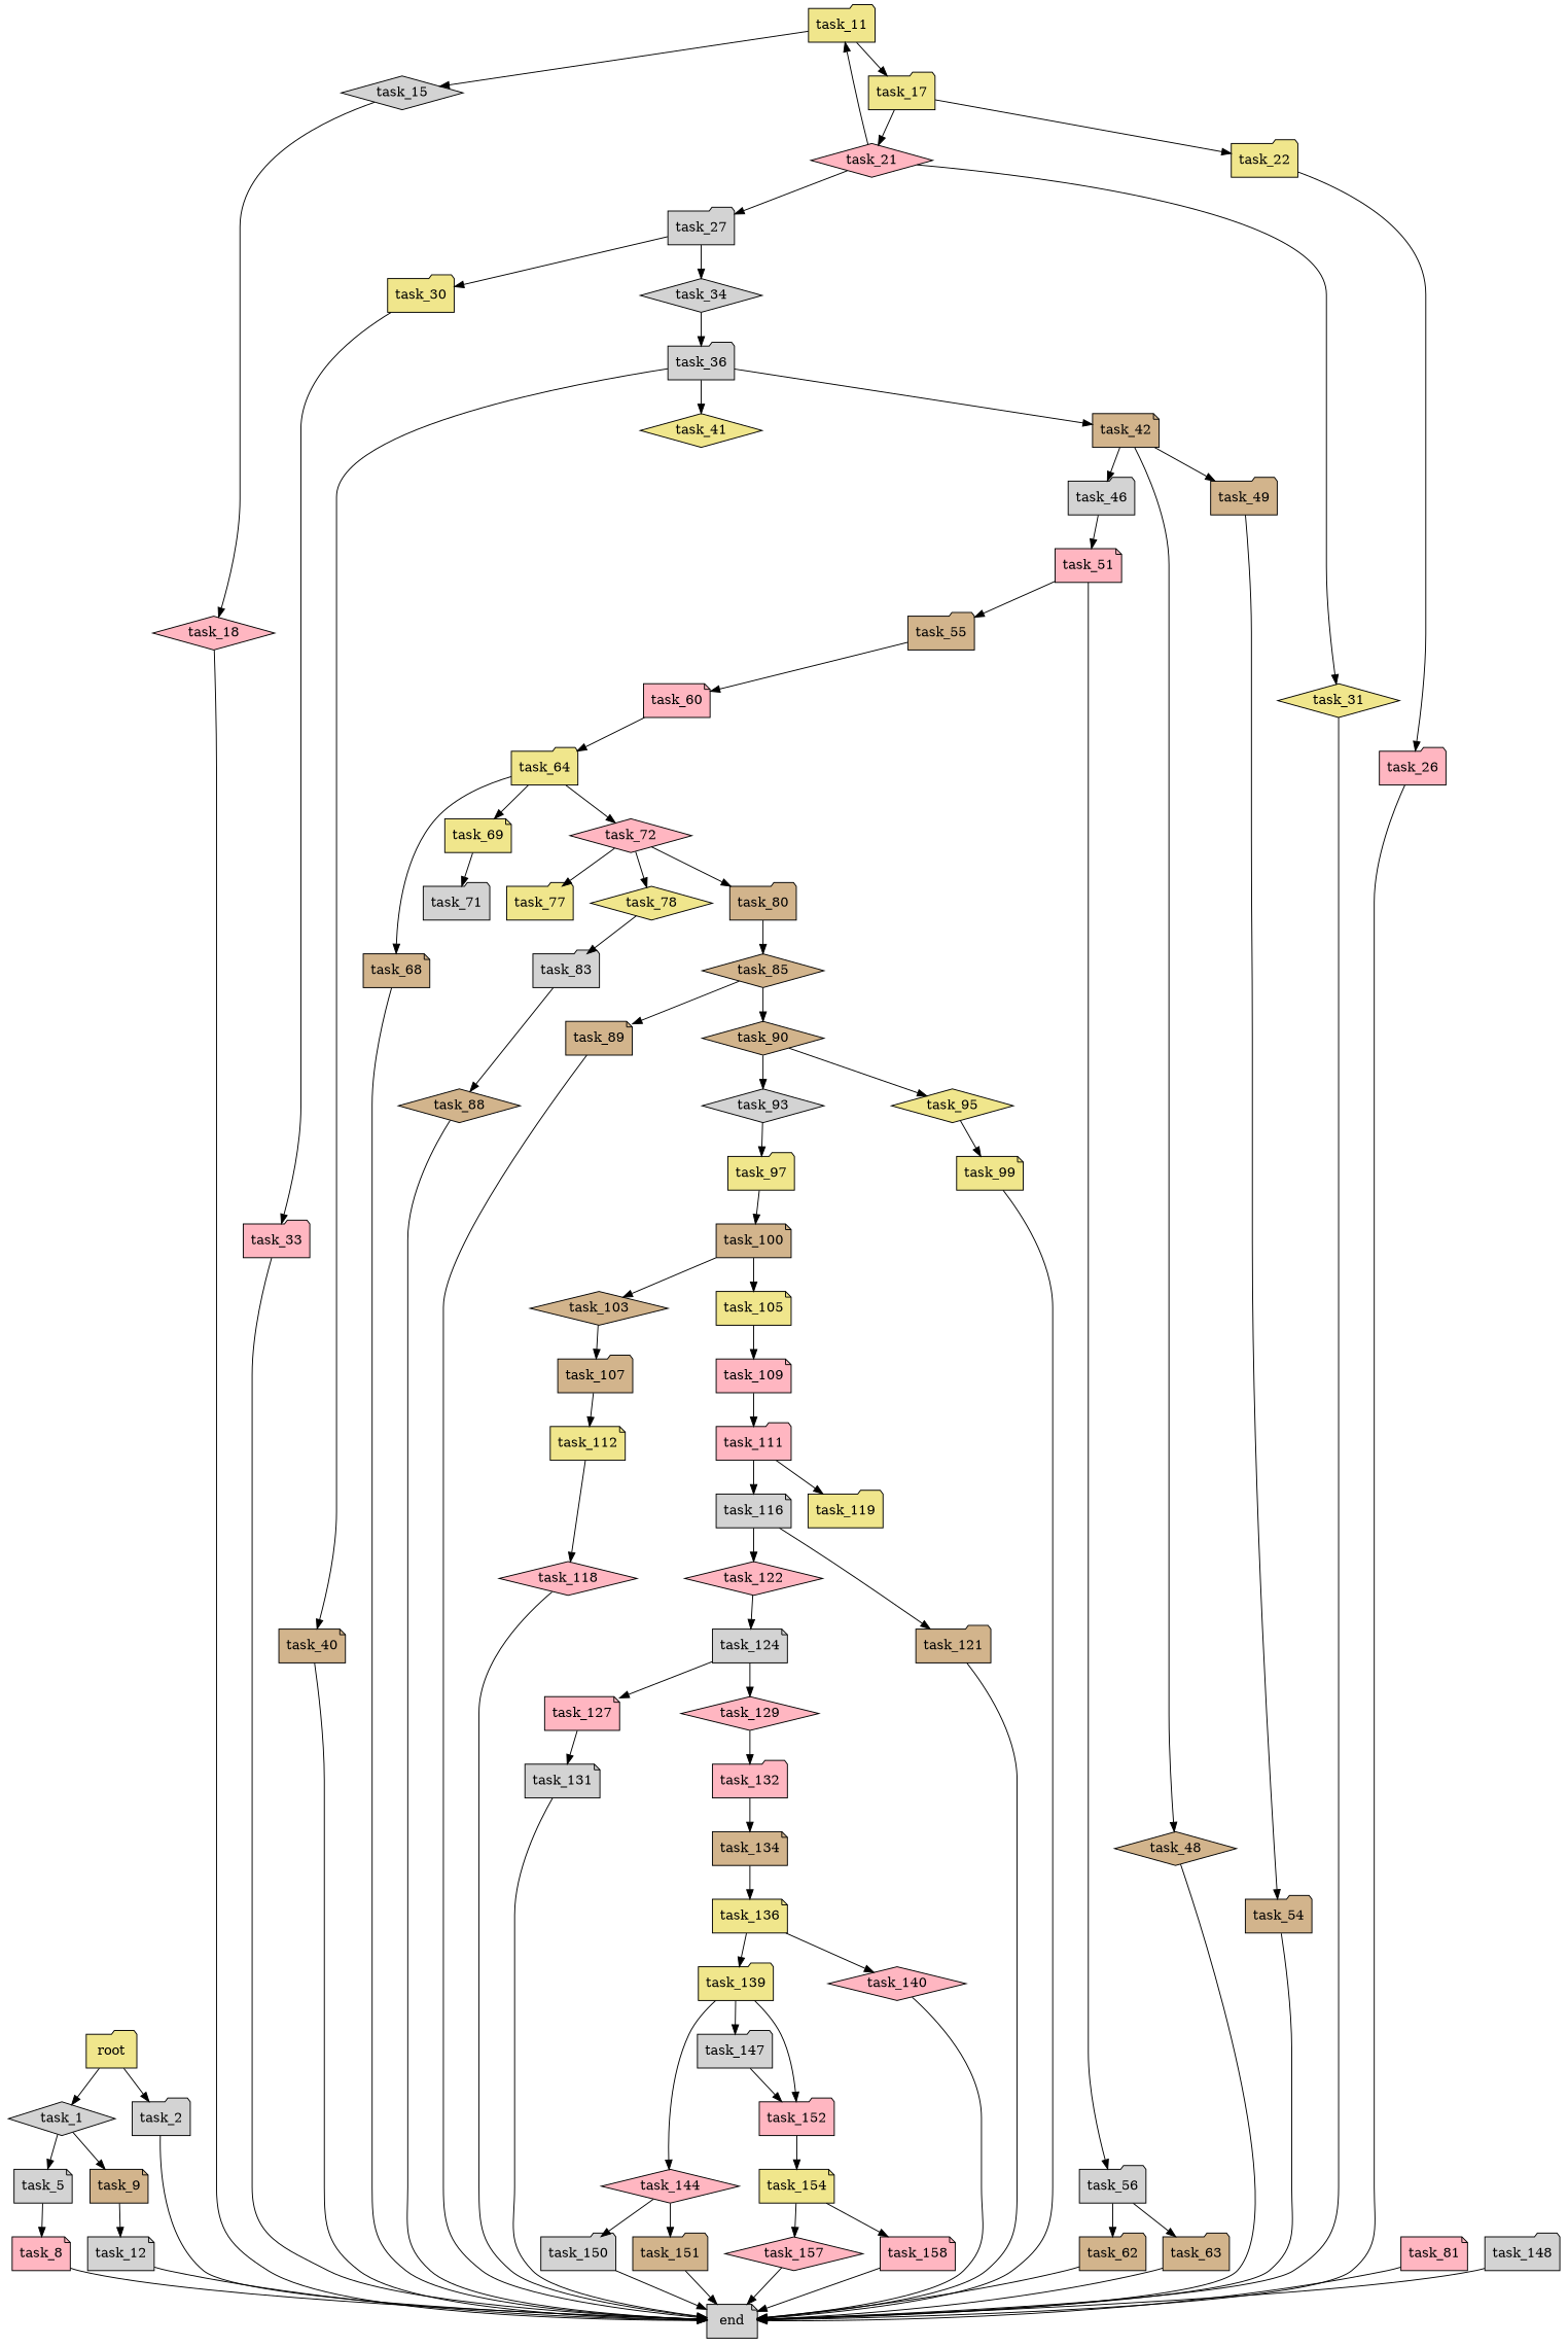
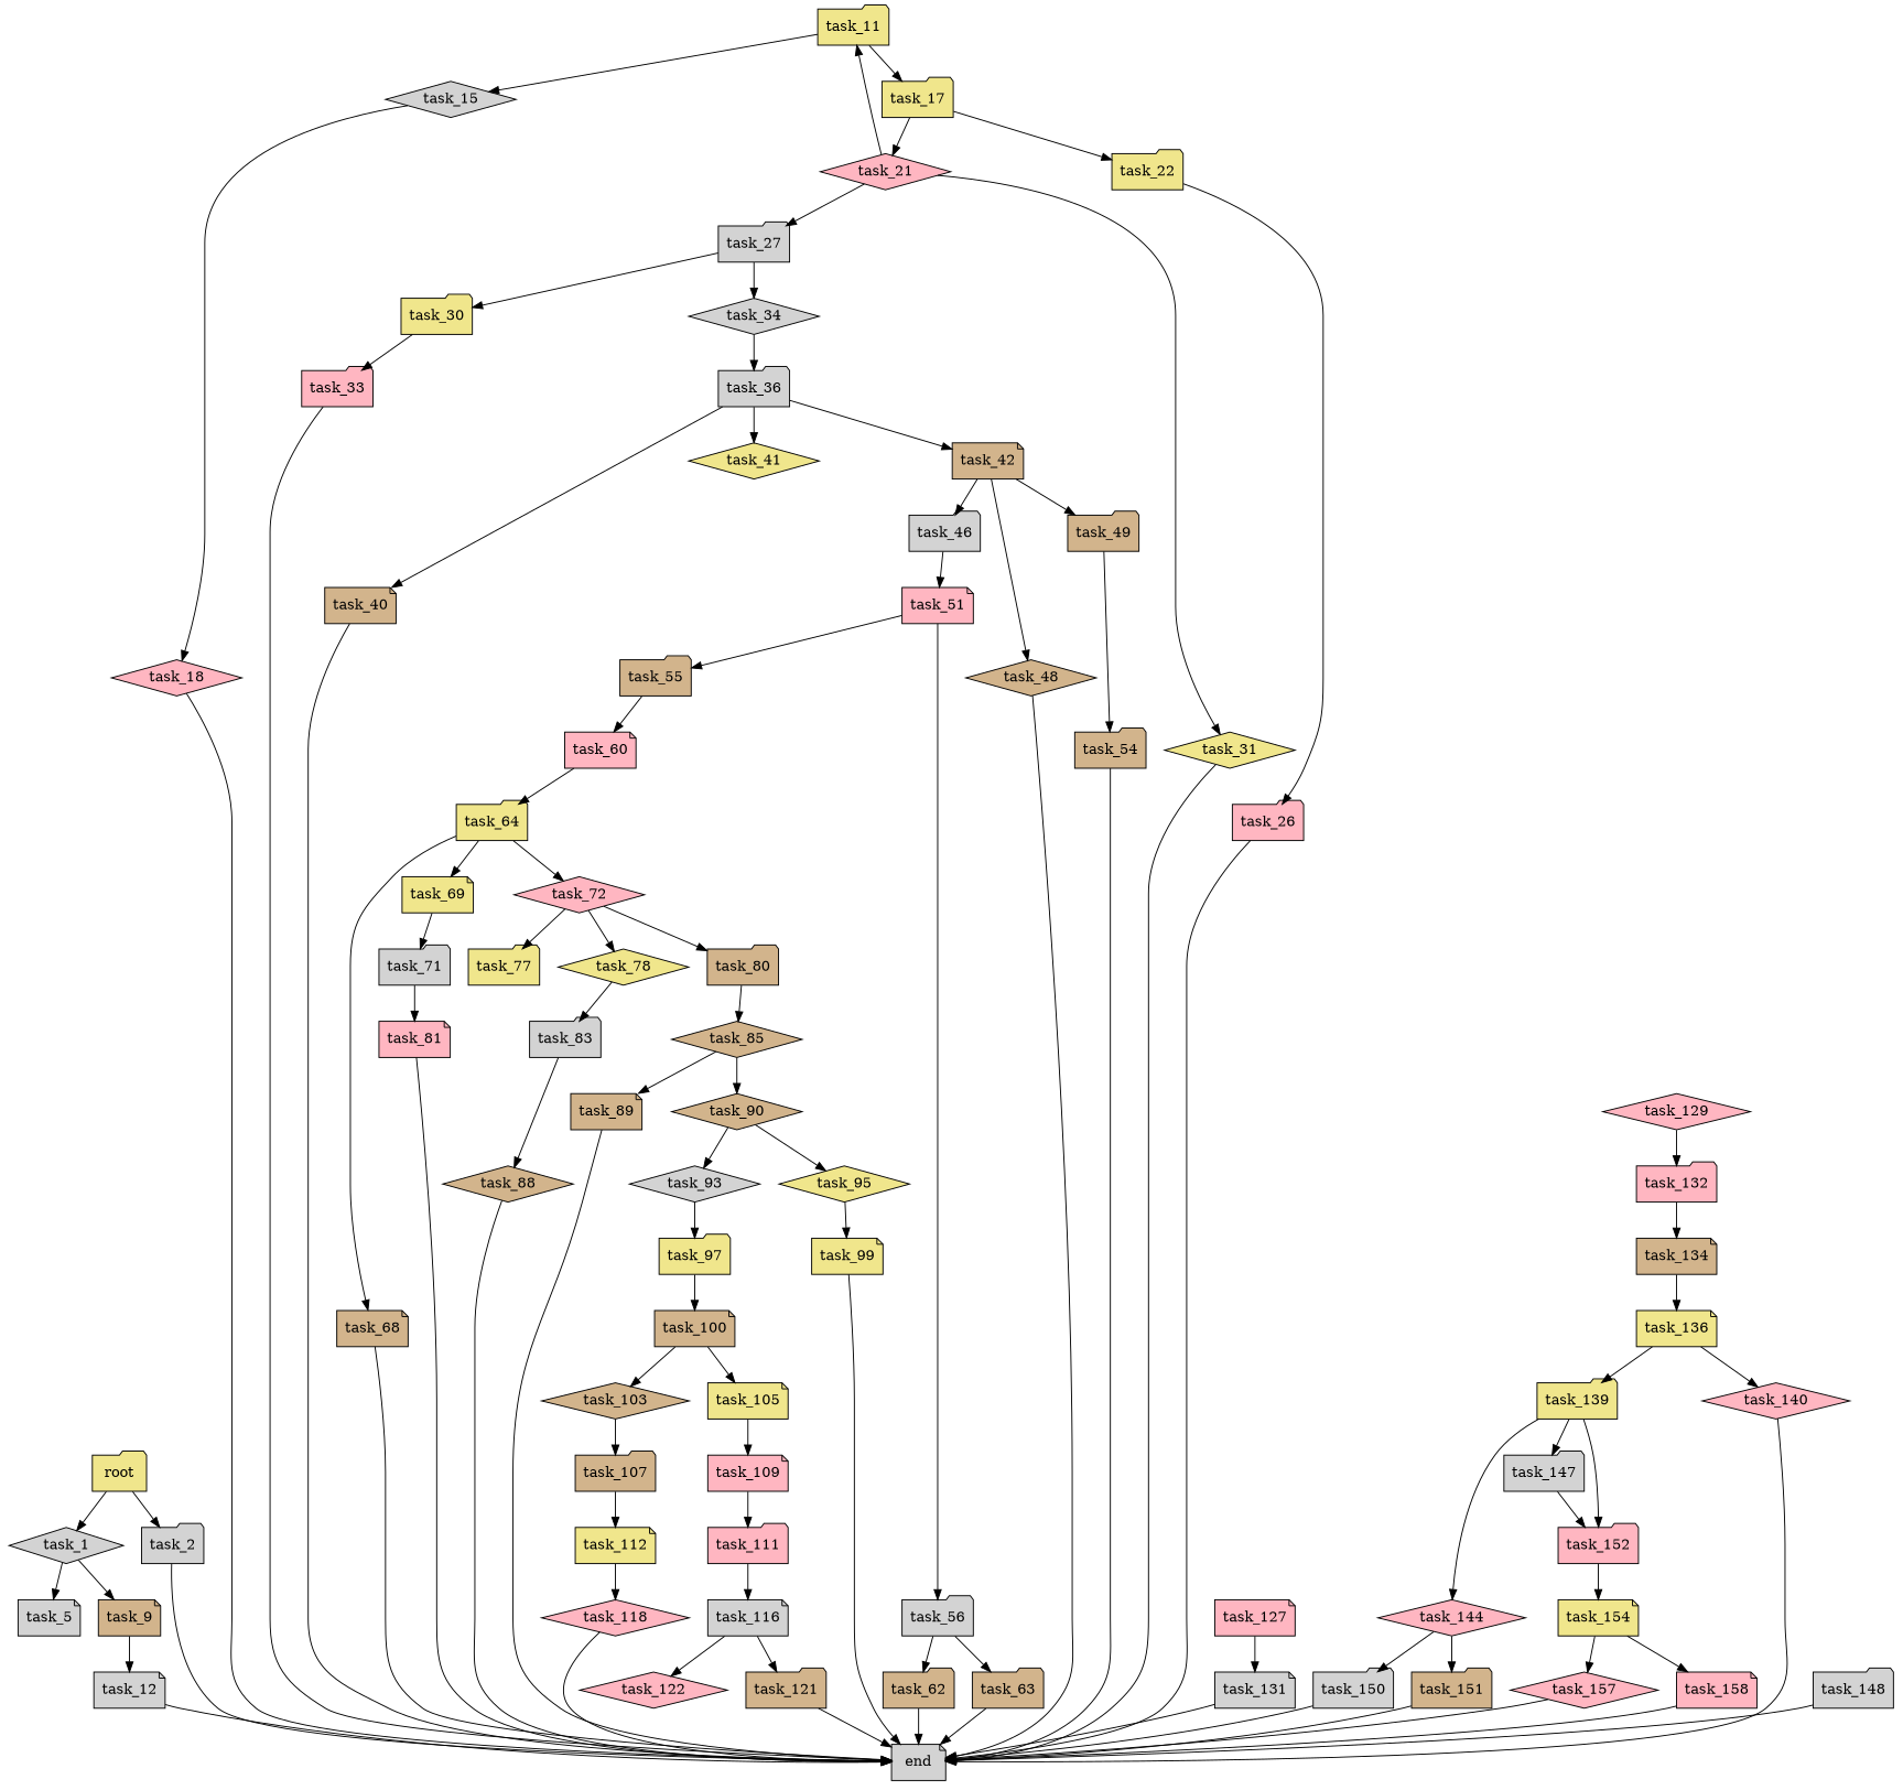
  digraph {
    node [fillcolor=tan shape=folder style=filled]
    root [fillcolor=khaki]
    task_1 [fillcolor=lightgrey shape=diamond]
    task_2 [fillcolor=lightgrey]
    task_5 [fillcolor=lightgrey shape=note]
    task_9 [shape=note]
    end [fillcolor=lightgrey shape=note]
-   task_8 [fillcolor=lightpink shape=note]
    task_12 [fillcolor=lightgrey shape=note]
    task_11 [fillcolor=khaki]
    task_15 [fillcolor=lightgrey shape=diamond]
    task_17 [fillcolor=khaki]
    task_18 [fillcolor=lightpink shape=diamond]
    task_21 [fillcolor=lightpink shape=diamond]
    task_22 [fillcolor=khaki]
    task_27 [fillcolor=lightgrey]
    task_31 [fillcolor=khaki shape=diamond]
    task_26 [fillcolor=lightpink]
    task_30 [fillcolor=khaki]
    task_34 [fillcolor=lightgrey shape=diamond]
    task_33 [fillcolor=lightpink]
    task_36 [fillcolor=lightgrey]
    task_40 [shape=note]
    task_41 [fillcolor=khaki shape=diamond]
    task_42 [shape=note]
    task_46 [fillcolor=lightgrey]
    task_48 [shape=diamond]
    task_49
    task_51 [fillcolor=lightpink shape=note]
    task_54
    task_55
    task_56 [fillcolor=lightgrey]
    task_60 [fillcolor=lightpink shape=note]
    task_62
    task_63
    task_64 [fillcolor=khaki]
    task_68 [shape=note]
    task_69 [fillcolor=khaki shape=note]
    task_72 [fillcolor=lightpink shape=diamond]
    task_71 [fillcolor=lightgrey]
    task_77 [fillcolor=khaki]
    task_78 [fillcolor=khaki shape=diamond]
    task_80
    task_81 [fillcolor=lightpink shape=note]
    task_83 [fillcolor=lightgrey]
    task_85 [shape=diamond]
    task_88 [shape=diamond]
    task_89 [shape=note]
    task_90 [shape=diamond]
    task_93 [fillcolor=lightgrey shape=diamond]
    task_95 [fillcolor=khaki shape=diamond]
    task_97 [fillcolor=khaki]
    task_99 [fillcolor=khaki shape=note]
    task_100 [shape=note]
    task_103 [shape=diamond]
    task_105 [fillcolor=khaki shape=note]
    task_107
    task_109 [fillcolor=lightpink shape=note]
    task_112 [fillcolor=khaki shape=note]
    task_111 [fillcolor=lightpink]
    task_118 [fillcolor=lightpink shape=diamond]
    task_116 [fillcolor=lightgrey shape=note]
-   task_119 [fillcolor=khaki]
    task_122 [fillcolor=lightpink shape=diamond]
    task_121
-   task_124 [fillcolor=lightgrey shape=note]
    task_127 [fillcolor=lightpink shape=note]
    task_129 [fillcolor=lightpink shape=diamond]
    task_131 [fillcolor=lightgrey shape=note]
    task_132 [fillcolor=lightpink]
    task_134 [shape=note]
    task_136 [fillcolor=khaki shape=note]
    task_139 [fillcolor=khaki]
    task_140 [fillcolor=lightpink shape=diamond]
    task_144 [fillcolor=lightpink shape=diamond]
    task_147 [fillcolor=lightgrey]
    task_152 [fillcolor=lightpink]
    task_150 [fillcolor=lightgrey]
    task_151
    task_148 [fillcolor=lightgrey]
    task_154 [fillcolor=khaki shape=note]
    task_157 [fillcolor=lightpink shape=diamond]
    task_158 [fillcolor=lightpink shape=note]
    root -> task_1
    root -> task_2
    task_1 -> task_5
    task_1 -> task_9
    task_2 -> end
-   task_5 -> task_8
    task_9 -> task_12
-   task_8 -> end
    task_12 -> end
    task_11 -> task_15
    task_11 -> task_17
    task_15 -> task_18
    task_17 -> task_21
    task_17 -> task_22
    task_18 -> end
    task_21 -> task_11
    task_21 -> task_27
    task_21 -> task_31
    task_22 -> task_26
    task_27 -> task_30
    task_27 -> task_34
    task_31 -> end
    task_26 -> end
    task_30 -> task_33
    task_34 -> task_36
    task_33 -> end
    task_36 -> task_40
    task_36 -> task_41
    task_36 -> task_42
    task_40 -> end
    task_42 -> task_46
    task_42 -> task_48
    task_42 -> task_49
    task_46 -> task_51
    task_48 -> end
    task_49 -> task_54
    task_51 -> task_55
    task_51 -> task_56
    task_54 -> end
    task_55 -> task_60
    task_56 -> task_62
    task_56 -> task_63
    task_60 -> task_64
    task_62 -> end
    task_63 -> end
    task_64 -> task_68
    task_64 -> task_69
    task_64 -> task_72
    task_68 -> end
    task_69 -> task_71
    task_72 -> task_77
    task_72 -> task_78
    task_72 -> task_80
+   task_71 -> task_81
    task_78 -> task_83
    task_80 -> task_85
    task_81 -> end
    task_83 -> task_88
    task_85 -> task_89
    task_85 -> task_90
    task_88 -> end
    task_89 -> end
    task_90 -> task_93
    task_90 -> task_95
    task_93 -> task_97
    task_95 -> task_99
    task_97 -> task_100
    task_99 -> end
    task_100 -> task_103
    task_100 -> task_105
    task_103 -> task_107
    task_105 -> task_109
    task_107 -> task_112
    task_109 -> task_111
    task_112 -> task_118
    task_111 -> task_116
-   task_111 -> task_119
    task_118 -> end
    task_116 -> task_122
    task_116 -> task_121
-   task_122 -> task_124
    task_121 -> end
-   task_124 -> task_127
-   task_124 -> task_129
    task_127 -> task_131
    task_129 -> task_132
    task_131 -> end
    task_132 -> task_134
    task_134 -> task_136
    task_136 -> task_139
    task_136 -> task_140
    task_139 -> task_144
    task_139 -> task_147
    task_139 -> task_152
    task_140 -> end
    task_144 -> task_150
    task_144 -> task_151
    task_147 -> task_152
    task_152 -> task_154
    task_150 -> end
    task_151 -> end
    task_148 -> end
    task_154 -> task_157
    task_154 -> task_158
    task_157 -> end
    task_158 -> end
  }
